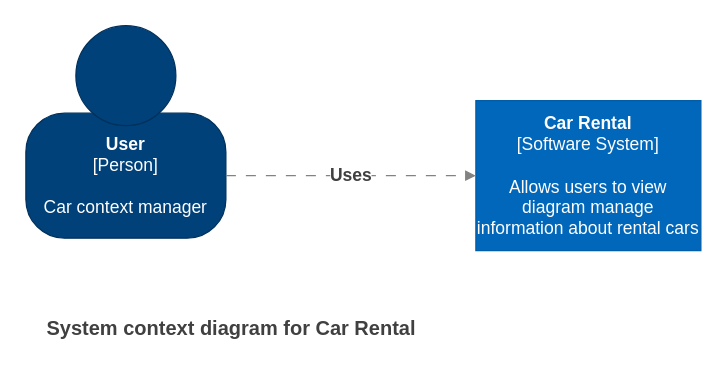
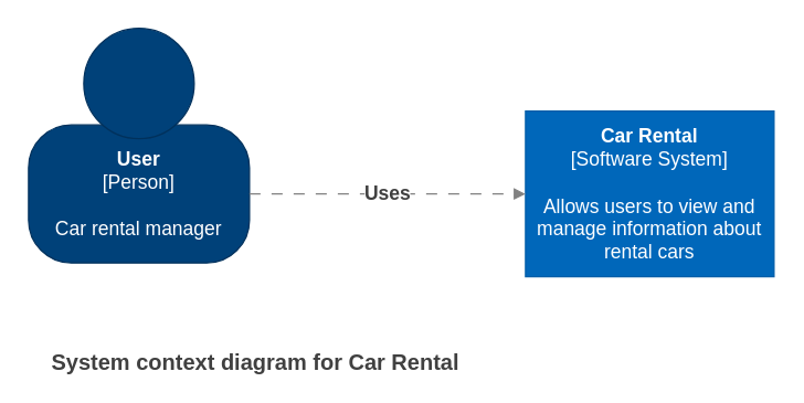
  <mxCell id="0" />
  <mxCell id="1" parent="0" />
  <mxCell id="2" value="" style="group;resizable=0;fontSize=12;" vertex="1" connectable="0" parent="1"><mxGeometry x="20" y="20" width="160" height="170" as="geometry" /></mxCell>
- <mxCell id="3" value="&lt;div style=&quot;color: rgb(255 , 255 , 255) ; white-space: normal ; font-size: 14px&quot;&gt;&lt;font style=&quot;font-size: 14px&quot;&gt;&lt;span&gt;&lt;b&gt;User&lt;/b&gt;&lt;/span&gt;&lt;/font&gt;&lt;/div&gt;&lt;div style=&quot;color: rgb(255 , 255 , 255) ; white-space: normal ; font-size: 14px&quot;&gt;&lt;font style=&quot;font-size: 14px&quot;&gt;[Person]&lt;/font&gt;&lt;/div&gt;&lt;div style=&quot;color: rgb(255 , 255 , 255) ; white-space: normal ; font-size: 14px&quot;&gt;&lt;font style=&quot;font-size: 14px&quot;&gt;&lt;span&gt;&lt;br&gt;&lt;/span&gt;&lt;/font&gt;&lt;/div&gt;&lt;div style=&quot;color: rgb(255 , 255 , 255) ; white-space: normal ; font-size: 14px&quot;&gt;&lt;font style=&quot;font-size: 14px&quot;&gt;&lt;span&gt;Car context manager&lt;br&gt;&lt;/span&gt;&lt;/font&gt;&lt;/div&gt;" style="rounded=1;whiteSpace=wrap;html=1;strokeColor=#00315C;fillColor=#004179;fontColor=#000000;arcSize=31;" vertex="1" parent="2"><mxGeometry y="70" width="160" height="100" as="geometry" /></mxCell>
+ <mxCell id="3" value="&lt;div style=&quot;color: rgb(255 , 255 , 255) ; white-space: normal ; font-size: 14px&quot;&gt;&lt;font style=&quot;font-size: 14px&quot;&gt;&lt;span&gt;&lt;b&gt;User&lt;/b&gt;&lt;/span&gt;&lt;/font&gt;&lt;/div&gt;&lt;div style=&quot;color: rgb(255 , 255 , 255) ; white-space: normal ; font-size: 14px&quot;&gt;&lt;font style=&quot;font-size: 14px&quot;&gt;[Person]&lt;/font&gt;&lt;/div&gt;&lt;div style=&quot;color: rgb(255 , 255 , 255) ; white-space: normal ; font-size: 14px&quot;&gt;&lt;font style=&quot;font-size: 14px&quot;&gt;&lt;span&gt;&lt;br&gt;&lt;/span&gt;&lt;/font&gt;&lt;/div&gt;&lt;div style=&quot;color: rgb(255 , 255 , 255) ; white-space: normal ; font-size: 14px&quot;&gt;&lt;font style=&quot;font-size: 14px&quot;&gt;&lt;span&gt;Car rental manager&lt;br&gt;&lt;/span&gt;&lt;/font&gt;&lt;/div&gt;" style="rounded=1;whiteSpace=wrap;html=1;strokeColor=#00315C;fillColor=#004179;fontColor=#000000;arcSize=31;" vertex="1" parent="2"><mxGeometry y="70" width="160" height="100" as="geometry" /></mxCell>
  <mxCell id="4" value="" style="ellipse;whiteSpace=wrap;html=1;aspect=fixed;strokeColor=#00315C;fillColor=#004179;fontColor=#000000;" vertex="1" parent="2"><mxGeometry x="40" width="80" height="80" as="geometry" /></mxCell>
- <mxCell id="5" value="&lt;div style=&quot;font-size: 14px&quot;&gt;&lt;font style=&quot;font-size: 14px&quot;&gt;&lt;span&gt;&lt;b&gt;Car Rental&lt;/b&gt;&lt;br&gt;&lt;/span&gt;&lt;/font&gt;&lt;/div&gt;&lt;div style=&quot;font-size: 14px&quot;&gt;&lt;font style=&quot;font-size: 14px&quot;&gt;&lt;span&gt;[Software System&lt;/span&gt;&lt;span&gt;]&lt;br&gt;&lt;br&gt;&lt;/span&gt;&lt;/font&gt;&lt;/div&gt;&lt;div style=&quot;font-size: 14px&quot;&gt;&lt;font style=&quot;font-size: 14px&quot;&gt;&lt;span&gt;&lt;font style=&quot;font-size: 14px&quot;&gt;Allows users to view diagram manage information about rental cars&lt;/font&gt;&lt;br&gt;&lt;/span&gt;&lt;/font&gt;&lt;/div&gt;" style="rounded=0;whiteSpace=wrap;html=1;fillColor=#0067BA;fontColor=#FFFFFF;strokeColor=#005DA8;resizable=0;" vertex="1" parent="1"><mxGeometry x="380" y="80" width="180" height="120" as="geometry" /></mxCell>
+ <mxCell id="5" value="&lt;div style=&quot;font-size: 14px&quot;&gt;&lt;font style=&quot;font-size: 14px&quot;&gt;&lt;span&gt;&lt;b&gt;Car Rental&lt;/b&gt;&lt;br&gt;&lt;/span&gt;&lt;/font&gt;&lt;/div&gt;&lt;div style=&quot;font-size: 14px&quot;&gt;&lt;font style=&quot;font-size: 14px&quot;&gt;&lt;span&gt;[Software System&lt;/span&gt;&lt;span&gt;]&lt;br&gt;&lt;br&gt;&lt;/span&gt;&lt;/font&gt;&lt;/div&gt;&lt;div style=&quot;font-size: 14px&quot;&gt;&lt;font style=&quot;font-size: 14px&quot;&gt;&lt;span&gt;&lt;font style=&quot;font-size: 14px&quot;&gt;Allows users to view and manage information about rental cars&lt;/font&gt;&lt;br&gt;&lt;/span&gt;&lt;/font&gt;&lt;/div&gt;" style="rounded=0;whiteSpace=wrap;html=1;fillColor=#0067BA;fontColor=#FFFFFF;strokeColor=#005DA8;resizable=0;" vertex="1" parent="1"><mxGeometry x="380" y="80" width="180" height="120" as="geometry" /></mxCell>
  <mxCell id="6" value="&lt;font style=&quot;font-size: 14px&quot;&gt;Uses&lt;/font&gt;" style="endArrow=block;html=1;fontSize=10;fontColor=#404040;strokeWidth=1;endFill=1;dashed=1;dashPattern=8 8;strokeColor=#828282;elbow=vertical;fontStyle=1" edge="1" parent="1"><mxGeometry width="50" height="50" relative="1" as="geometry"><mxPoint x="180" y="140" as="sourcePoint" /><mxPoint x="380" y="140" as="targetPoint" /><mxPoint as="offset" /></mxGeometry></mxCell>
  <mxCell id="7" value="&lt;div style=&quot;font-size: 16px&quot;&gt;System context diagram for Car Rental&lt;/div&gt;" style="text;html=1;resizable=0;points=[];autosize=1;align=left;verticalAlign=top;spacingTop=-4;fontSize=16;fontColor=#404040;fontStyle=1" vertex="1" parent="1"><mxGeometry x="35" y="250" width="310" height="20" as="geometry" /></mxCell>
